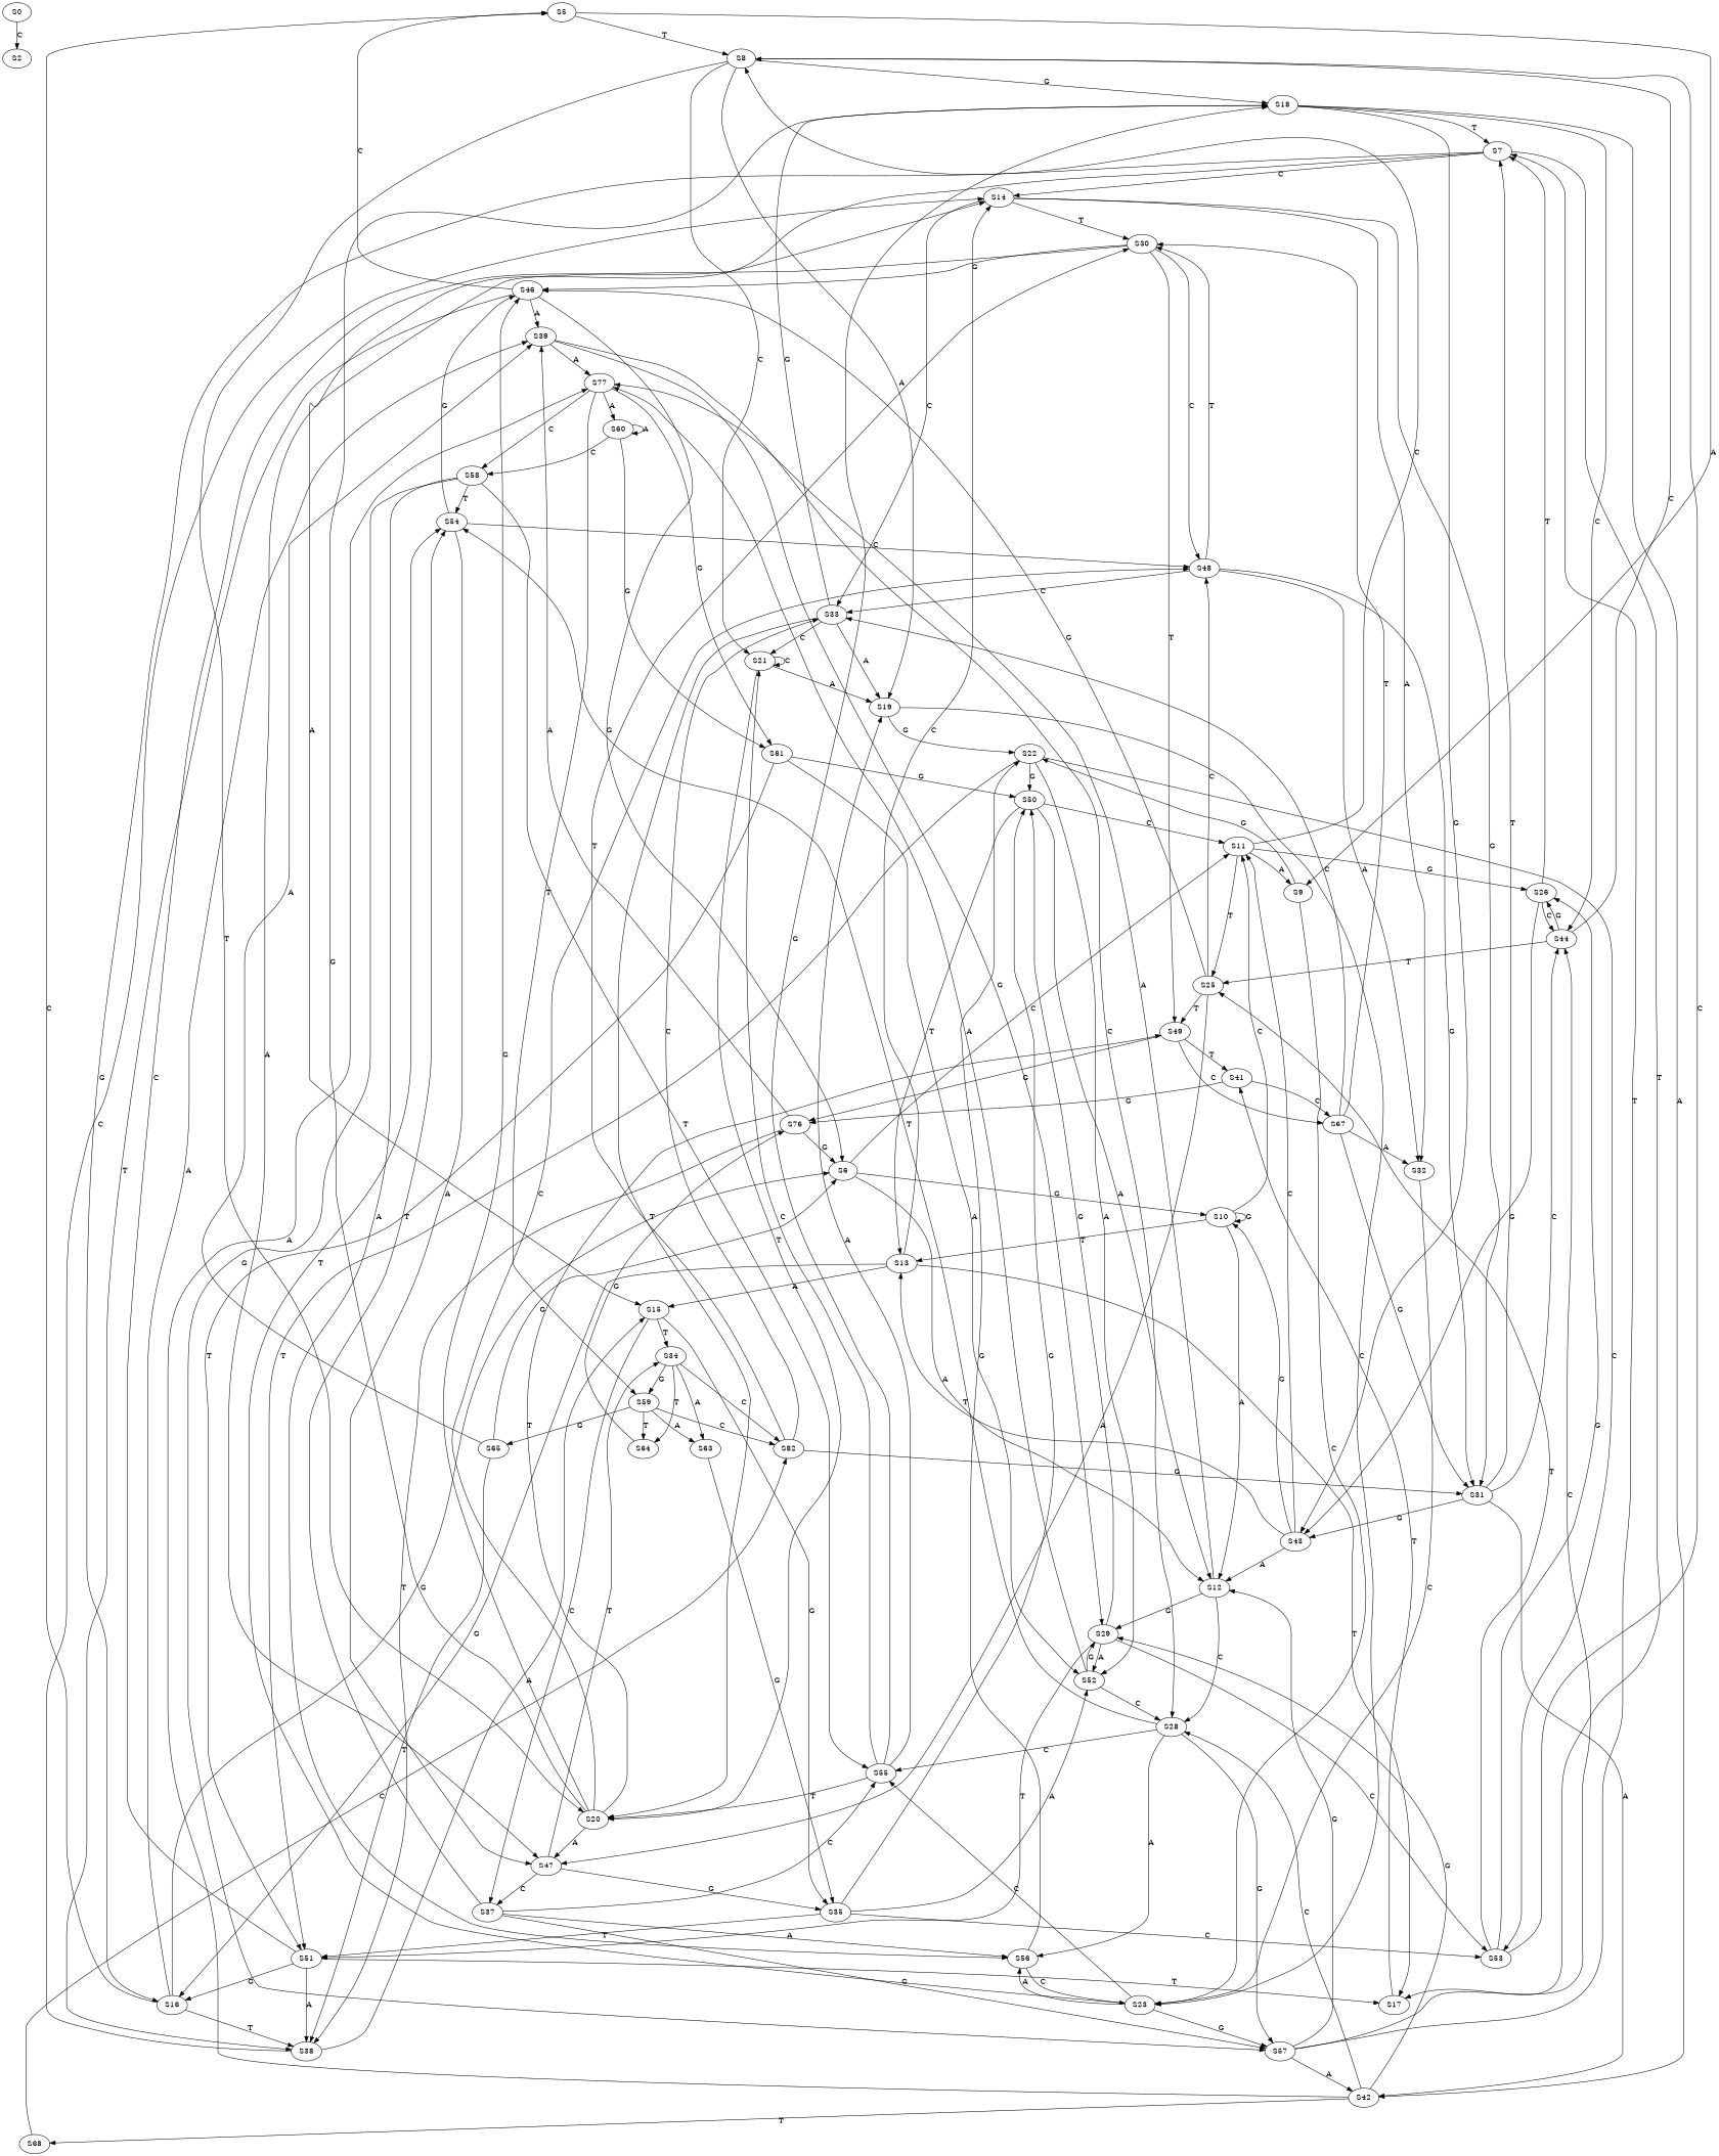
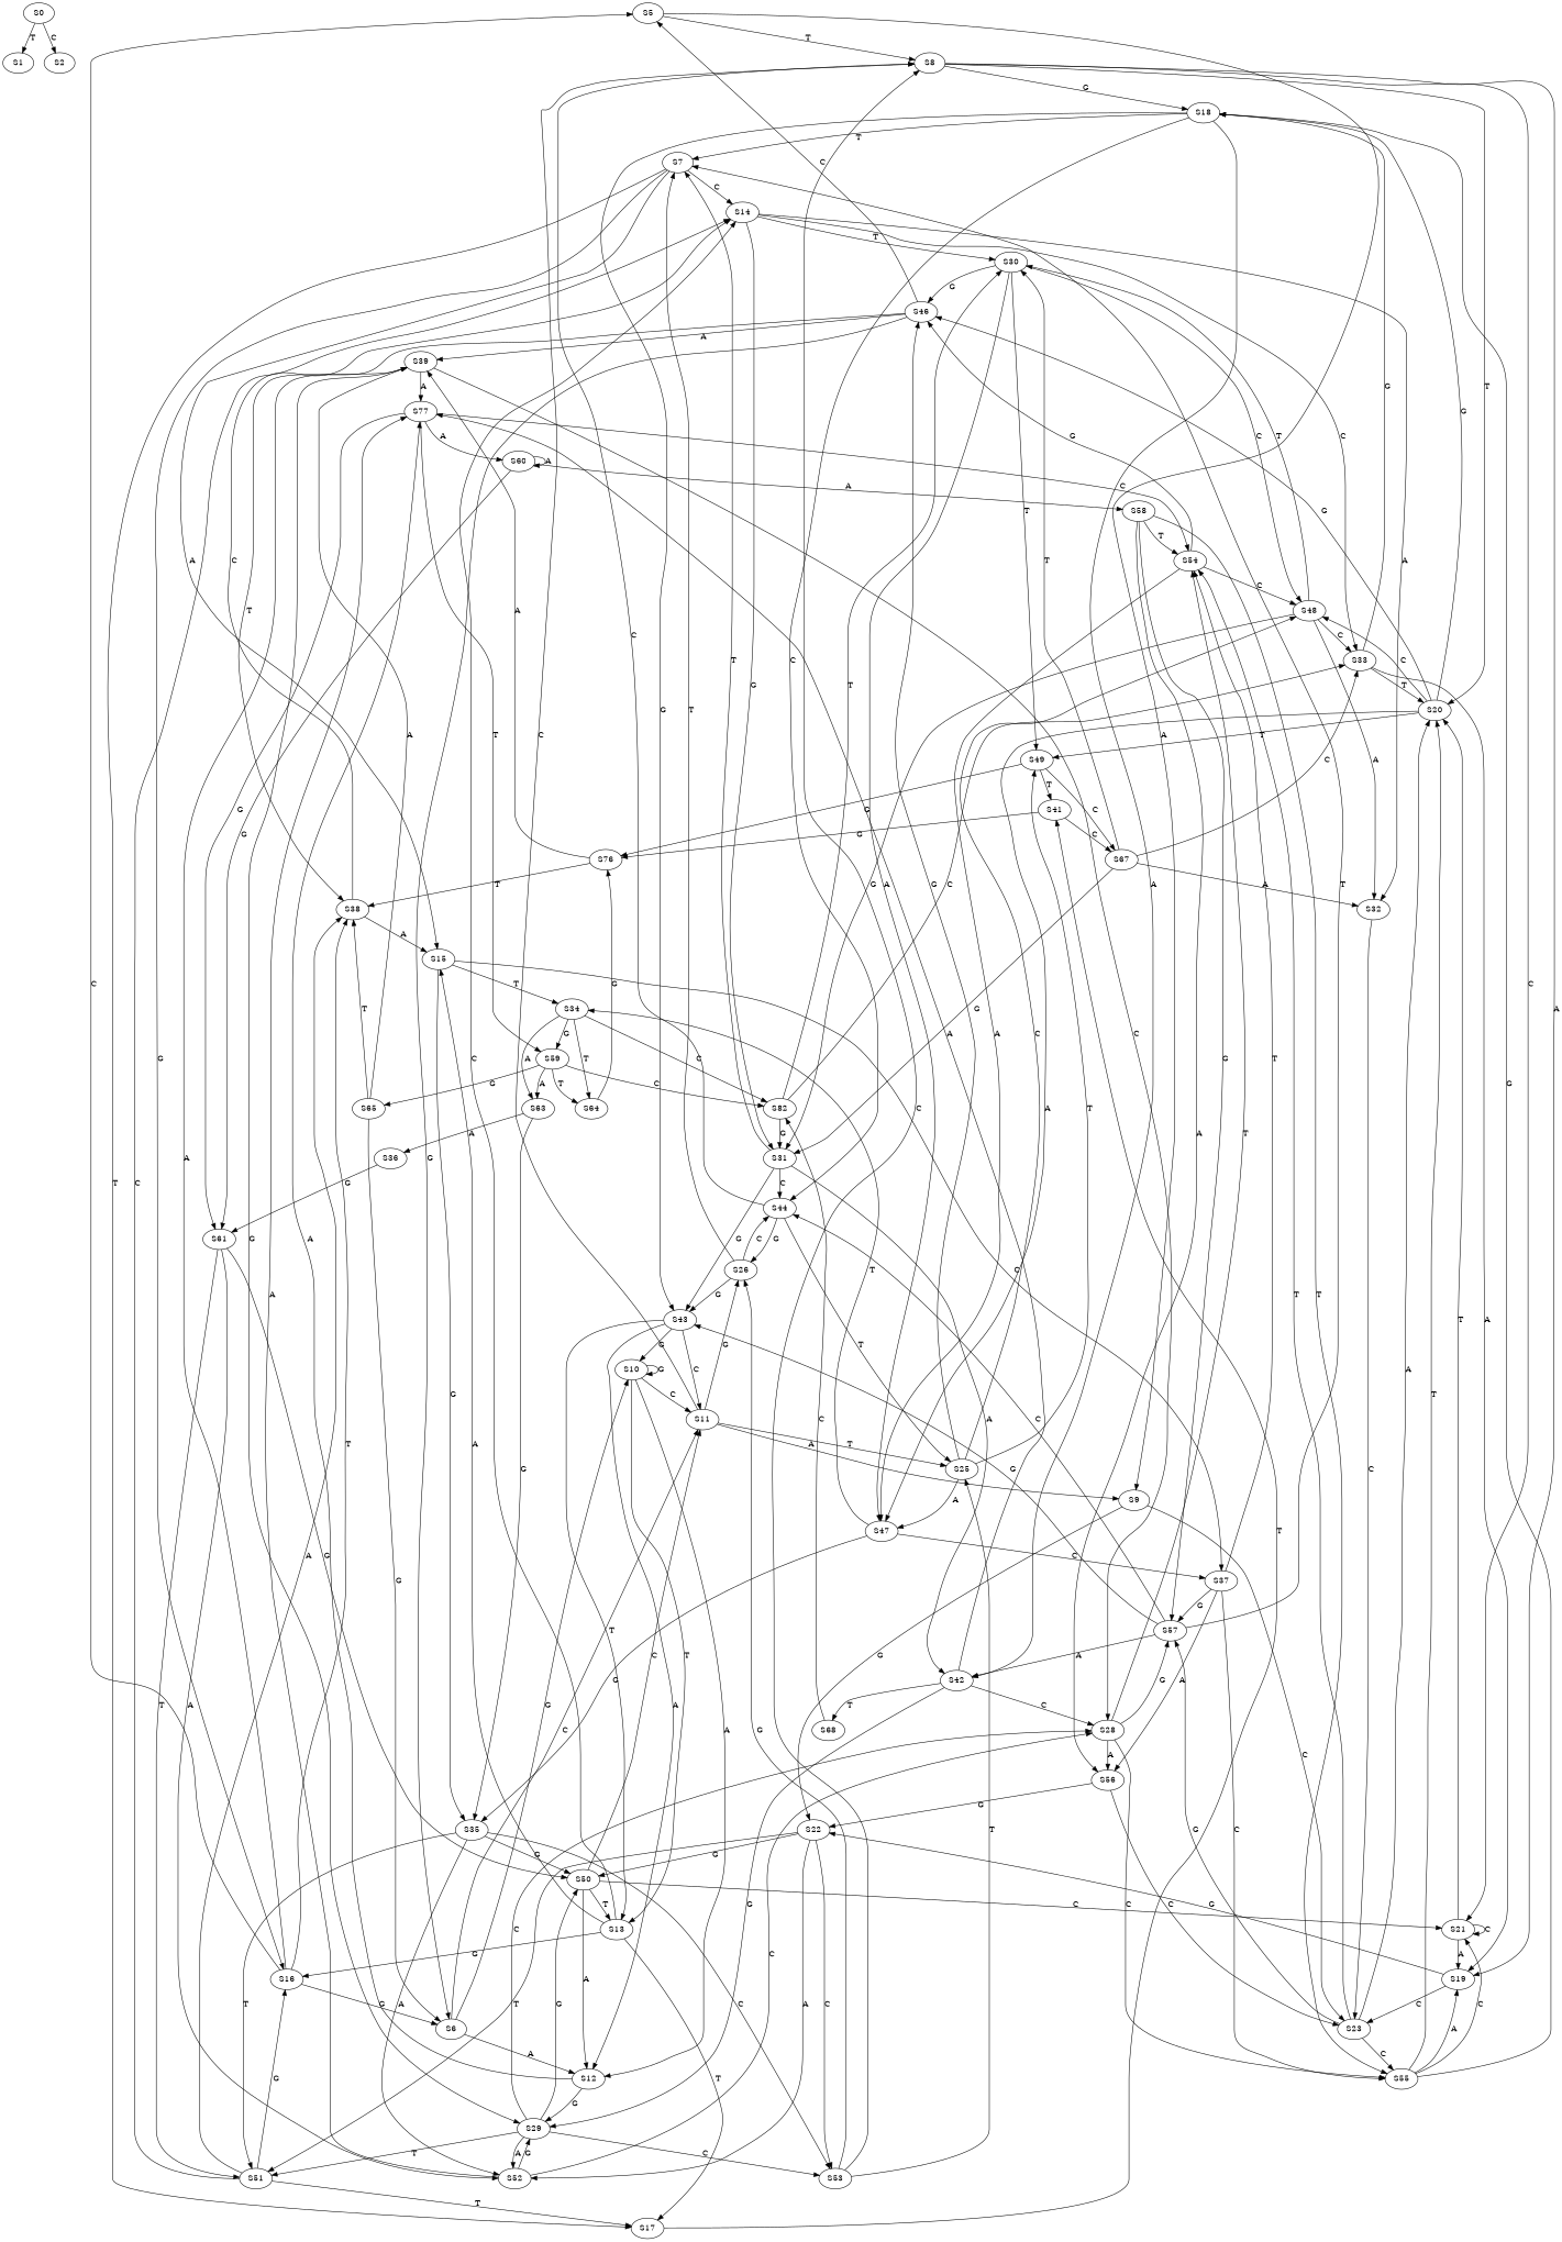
  strict digraph {
    S0
+   S1
    S2
    S5
    S8
    S9
    S6
    S10
    S11
    S12
    S7
    S14
    S15
    S16
    S17
    S18
    S19
    S20
    S21
    S22
    S23
    S13
    S25
    S26
    n25 [label=S77]
    S28
    S29
    S30
    S31
    S32
    S33
    S34
    S35
    S37
    S38
    S39
    S41
    S42
    S43
    S44
    S46
    S47
    S48
    S49
    S50
    S51
    S52
    S53
    S54
    S55
    S56
    S57
    S58
    S59
    S60
    S61
    n57 [label=S82]
    S63
    S64
+   S36
    n61 [label=S76]
    S67
    S68
    S65
+   S0 -> S1 [label=T]
    S0 -> S2 [label=C]
    S5 -> S8 [label=T]
    S5 -> S9 [label=A]
    S8 -> S18 [label=G]
    S8 -> S19 [label=A]
    S8 -> S20 [label=T]
    S8 -> S21 [label=C]
    S9 -> S22 [label=G]
    S9 -> S23 [label=C]
    S6 -> S10 [label=G]
    S6 -> S11 [label=C]
    S6 -> S12 [label=A]
    S10 -> S10 [label=G]
    S10 -> S11 [label=C]
    S10 -> S12 [label=A]
    S10 -> S13 [label=T]
    S11 -> S8 [label=C]
    S11 -> S9 [label=A]
    S11 -> S25 [label=T]
    S11 -> S26 [label=G]
    S12 -> n25 [label=A]
-   S12 -> S28 [label=C]
+   S29 -> S28 [label=C]
    S12 -> S29 [label=G]
    S7 -> S14 [label=C]
    S7 -> S15 [label=A]
    S7 -> S16 [label=G]
    S7 -> S17 [label=T]
    S14 -> S30 [label=T]
    S14 -> S31 [label=G]
    S14 -> S32 [label=A]
    S14 -> S33 [label=C]
    S15 -> S34 [label=T]
    S15 -> S35 [label=G]
    S15 -> S37 [label=C]
    S16 -> S5 [label=C]
    S16 -> S6 [label=G]
    S16 -> S38 [label=T]
    S16 -> S39 [label=A]
    S17 -> S41 [label=T]
    S18 -> S7 [label=T]
    S18 -> S42 [label=A]
    S18 -> S43 [label=G]
    S18 -> S44 [label=C]
    S19 -> S22 [label=G]
    S19 -> S23 [label=C]
    S20 -> S18 [label=G]
    S20 -> S46 [label=G]
    S20 -> S47 [label=A]
    S20 -> S48 [label=C]
    S20 -> S49 [label=T]
    S21 -> S19 [label=A]
    S21 -> S20 [label=T]
    S21 -> S21 [label=C]
    S22 -> S50 [label=G]
    S22 -> S51 [label=T]
    S22 -> S52 [label=A]
    S22 -> S53 [label=C]
    S23 -> S54 [label=T]
    S23 -> S55 [label=C]
-   S23 -> S56 [label=A]
+   S23 -> S20 [label=A]
    S23 -> S57 [label=G]
    S13 -> S14 [label=C]
    S13 -> S15 [label=A]
    S13 -> S16 [label=G]
    S13 -> S17 [label=T]
    S25 -> S46 [label=G]
    S25 -> S47 [label=A]
    S25 -> S48 [label=C]
    S25 -> S49 [label=T]
    S26 -> S7 [label=T]
    S26 -> S43 [label=G]
    S26 -> S44 [label=C]
-   n25 -> S58 [label=C]
+   n25 -> S54 [label=C]
    n25 -> S59 [label=T]
    n25 -> S60 [label=A]
    n25 -> S61 [label=G]
    S28 -> S54 [label=T]
    S28 -> S55 [label=C]
    S28 -> S56 [label=A]
    S28 -> S57 [label=G]
    S29 -> S50 [label=G]
    S29 -> S51 [label=T]
    S29 -> S52 [label=A]
    S29 -> S53 [label=C]
    S30 -> S46 [label=G]
    S30 -> S47 [label=A]
    S30 -> S48 [label=C]
    S30 -> S49 [label=T]
    S31 -> S7 [label=T]
    S31 -> S42 [label=A]
    S31 -> S43 [label=G]
    S31 -> S44 [label=C]
    S32 -> S23 [label=C]
    S33 -> S18 [label=G]
    S33 -> S19 [label=A]
    S33 -> S20 [label=T]
-   S33 -> S21 [label=C]
+   S50 -> S21 [label=C]
    S34 -> S59 [label=G]
    S34 -> n57 [label=C]
    S34 -> S63 [label=A]
    S34 -> S64 [label=T]
    S35 -> S50 [label=G]
    S35 -> S51 [label=T]
    S35 -> S52 [label=A]
    S35 -> S53 [label=C]
    S37 -> S54 [label=T]
    S37 -> S55 [label=C]
    S37 -> S56 [label=A]
    S37 -> S57 [label=G]
    S38 -> S14 [label=C]
    S38 -> S15 [label=A]
    S39 -> n25 [label=A]
    S39 -> S28 [label=C]
    S39 -> S29 [label=G]
    S41 -> n61 [label=G]
    S41 -> S67 [label=C]
    S42 -> n25 [label=A]
    S42 -> S28 [label=C]
    S42 -> S29 [label=G]
    S42 -> S68 [label=T]
    S43 -> S10 [label=G]
    S43 -> S11 [label=C]
    S43 -> S12 [label=A]
    S43 -> S13 [label=T]
    S44 -> S8 [label=C]
    S44 -> S25 [label=T]
    S44 -> S26 [label=G]
    S46 -> S5 [label=C]
    S46 -> S6 [label=G]
    S46 -> S38 [label=T]
    S46 -> S39 [label=A]
    S47 -> S34 [label=T]
    S47 -> S35 [label=G]
    S47 -> S37 [label=C]
    S48 -> S30 [label=T]
    S48 -> S31 [label=G]
    S48 -> S32 [label=A]
    S48 -> S33 [label=C]
    S49 -> S41 [label=T]
    S49 -> n61 [label=G]
    S49 -> S67 [label=C]
    S50 -> S11 [label=C]
    S50 -> S12 [label=A]
    S50 -> S13 [label=T]
    S51 -> S14 [label=C]
    S51 -> S16 [label=G]
    S51 -> S17 [label=T]
    S51 -> S38 [label=A]
    S52 -> n25 [label=A]
    S52 -> S28 [label=C]
    S52 -> S29 [label=G]
    S53 -> S8 [label=C]
    S53 -> S25 [label=T]
    S53 -> S26 [label=G]
    S54 -> S46 [label=G]
    S54 -> S47 [label=A]
    S54 -> S48 [label=C]
    S55 -> S18 [label=G]
    S55 -> S19 [label=A]
    S55 -> S20 [label=T]
    S55 -> S21 [label=C]
    S56 -> S22 [label=G]
    S56 -> S23 [label=C]
    S57 -> S7 [label=T]
    S57 -> S42 [label=A]
-   S57 -> S12 [label=G]
+   S57 -> S43 [label=G]
    S57 -> S44 [label=C]
    S58 -> S54 [label=T]
    S58 -> S55 [label=T]
    S58 -> S56 [label=A]
    S58 -> S57 [label=G]
    S59 -> n57 [label=C]
    S59 -> S63 [label=A]
    S59 -> S64 [label=T]
    S59 -> S65 [label=G]
-   S60 -> S58 [label=C]
+   S60 -> S58 [label=A]
    S60 -> S60 [label=A]
    S60 -> S61 [label=G]
    S61 -> S50 [label=G]
    S61 -> S51 [label=T]
    S61 -> S52 [label=A]
    n57 -> S30 [label=T]
    n57 -> S31 [label=G]
    n57 -> S33 [label=C]
    S63 -> S35 [label=G]
+   S63 -> S36 [label=A]
    S64 -> n61 [label=G]
-   n61 -> S6 [label=G]
+   S36 -> S61 [label=G]
    n61 -> S38 [label=T]
    n61 -> S39 [label=A]
    S67 -> S30 [label=T]
    S67 -> S31 [label=G]
    S67 -> S32 [label=A]
    S67 -> S33 [label=C]
    S68 -> n57 [label=C]
    S65 -> S6 [label=G]
    S65 -> S38 [label=T]
    S65 -> S39 [label=A]
  }
